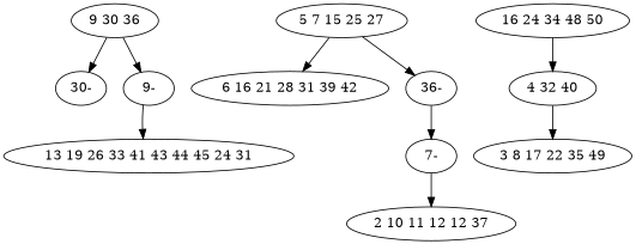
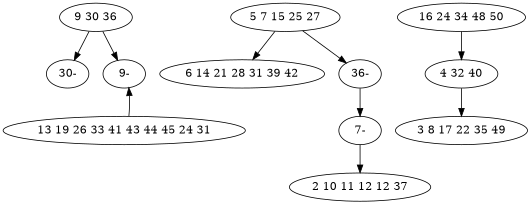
  digraph {
    n1 [label="9 30 36"]
    n2 [label="30-"]
    n3 [label="9-"]
    n4 [label="5 7 15 25 27"]
-   n5 [label="6 16 21 28 31 39 42"]
+   n5 [label="6 14 21 28 31 39 42"]
    n6 [label="36-"]
    n7 [label="13 19 26 33 41 43 44 45 24 31"]
    n8 [label="16 24 34 48 50"]
    n9 [label="4 32 40"]
    n10 [label="7-"]
    n11 [label="2 10 11 12 12 37"]
    n12 [label="3 8 17 22 35 49"]
    n1 -> n2
    n1 -> n3
-   n3 -> n7
+   n7 -> n3
    n4 -> n5
    n4 -> n6
    n6 -> n10
    n8 -> n9
    n9 -> n12
    n10 -> n11
  }
